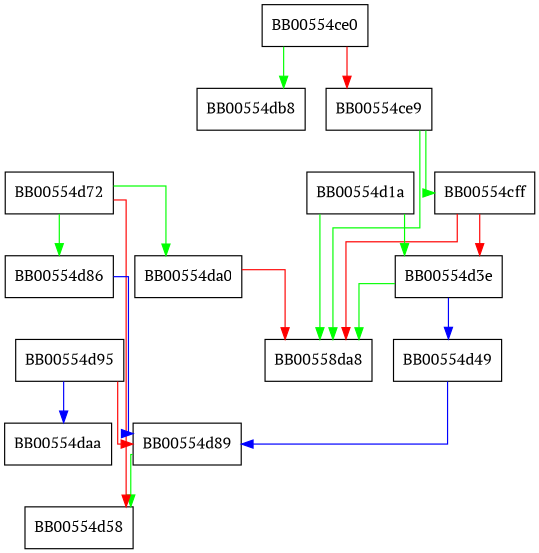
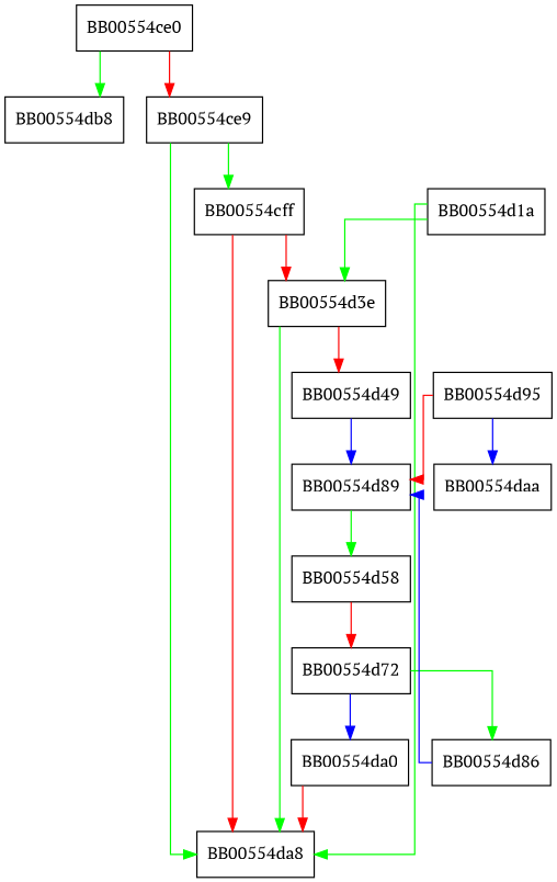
  digraph {
    fontname="PT Serif"
    splines=ortho
    node [fontname="PT Serif" shape=box]
    edge [color=green fontname="PT Serif"]
    BB00554ce0
    BB00554db8
    BB00554ce9
-   BB00554da8 [label=BB00558da8]
+   BB00554da8
    BB00554cff
    BB00554d3e
    BB00554d1a
    BB00554d49
    BB00554d89
    BB00554d58
    BB00554d72
    BB00554d95
    BB00554daa
    BB00554da0
    BB00554d86
    BB00554ce0 -> BB00554db8
    BB00554ce0 -> BB00554ce9 [color=red]
    BB00554ce9 -> BB00554da8
    BB00554ce9 -> BB00554cff
    BB00554cff -> BB00554da8 [color=red]
    BB00554cff -> BB00554d3e [color=red]
    BB00554d3e -> BB00554da8
-   BB00554d3e -> BB00554d49 [color=blue]
+   BB00554d3e -> BB00554d49 [color=red]
    BB00554d1a -> BB00554da8
    BB00554d1a -> BB00554d3e
    BB00554d49 -> BB00554d89 [color=blue]
    BB00554d89 -> BB00554d58
-   BB00554d72 -> BB00554d58 [color=red]
-   BB00554d72 -> BB00554da0
+   BB00554d58 -> BB00554d72 [color=red]
+   BB00554d72 -> BB00554da0 [color=blue]
    BB00554d72 -> BB00554d86
    BB00554d95 -> BB00554d89 [color=red]
    BB00554d95 -> BB00554daa [color=blue]
    BB00554da0 -> BB00554da8 [color=red]
    BB00554d86 -> BB00554d89 [color=blue]
  }
